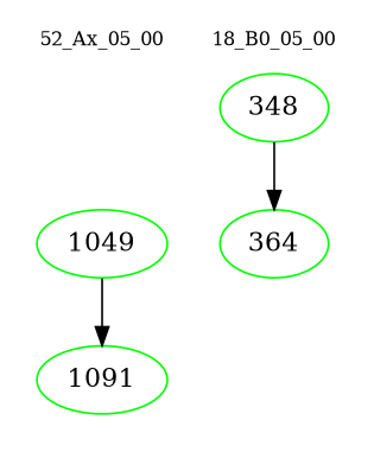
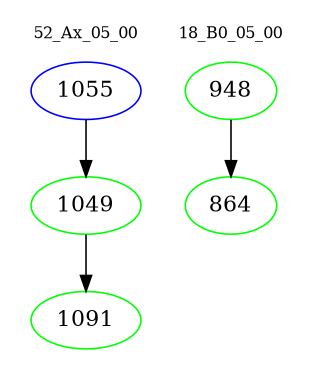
  digraph {
    fontname="DejaVu Serif"
    node [color=green fontname="DejaVu Serif"]
    edge [color=black fontname="DejaVu Serif"]
+   n1 [color=blue label=1055]
    n2 [label=1049]
    n3 [label=1091]
-   n4 [label=348]
-   n5 [label=364]
+   n4 [label=948]
+   n5 [label=864]
    subgraph cluster_1 {
      color=white
      fontsize=10
      label="52_Ax_05_00"
+     n1
      n2
      n3
    }
    subgraph cluster_2 {
      color=white
      fontsize=10
      label="18_B0_05_00"
      n4
      n5
    }
+   n1 -> n2
    n2 -> n3
    n4 -> n5
  }
